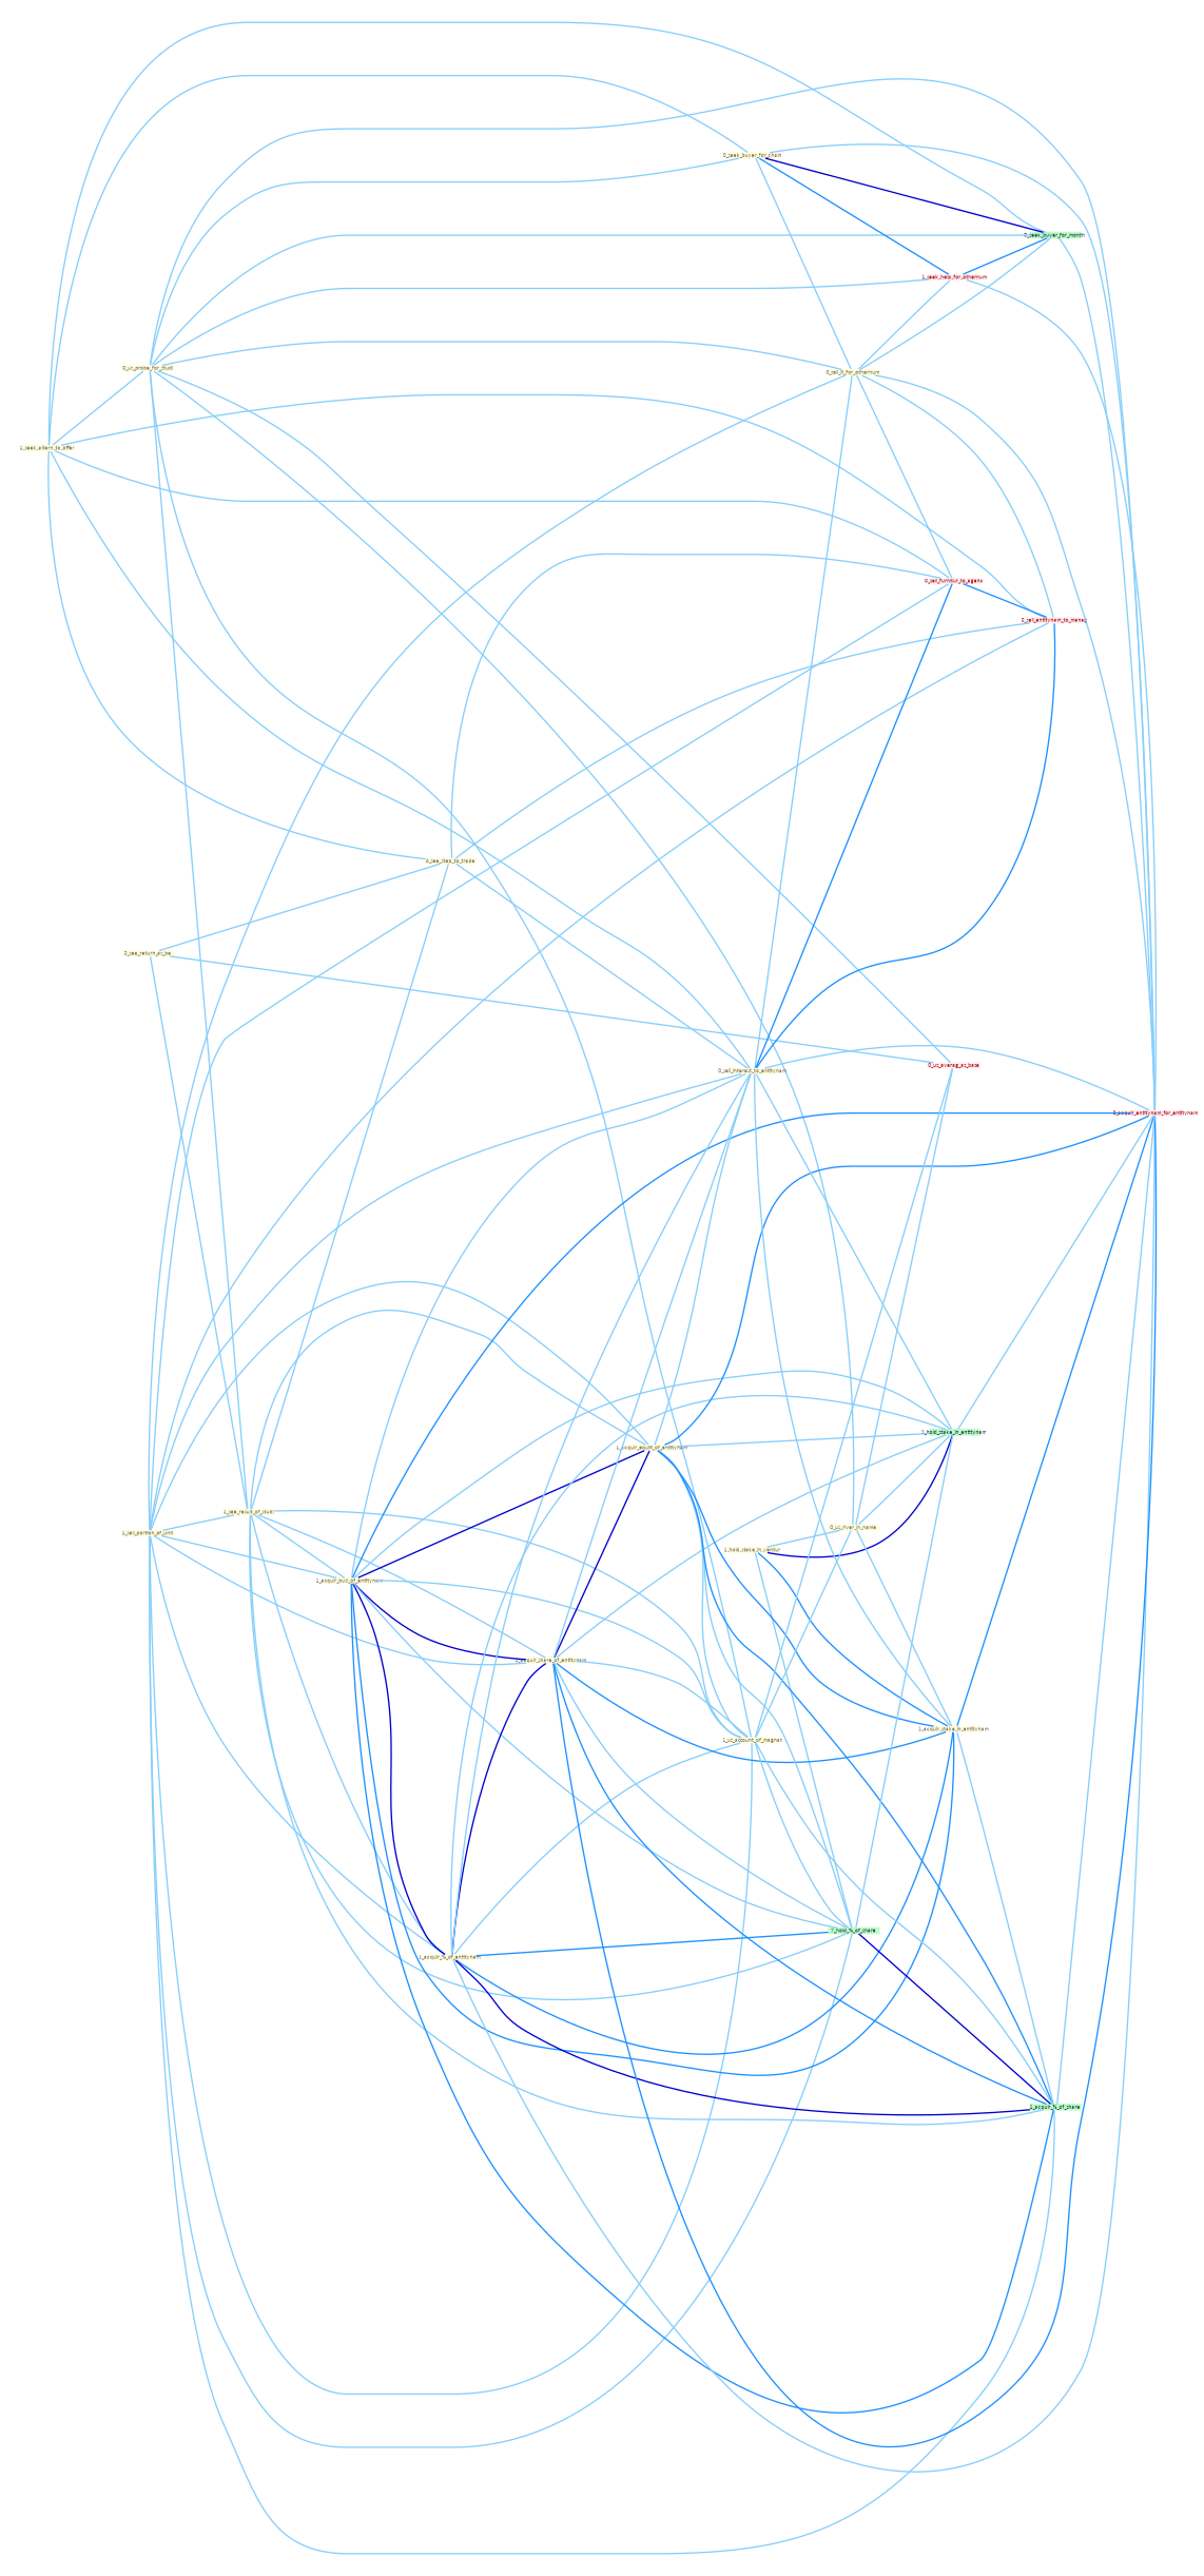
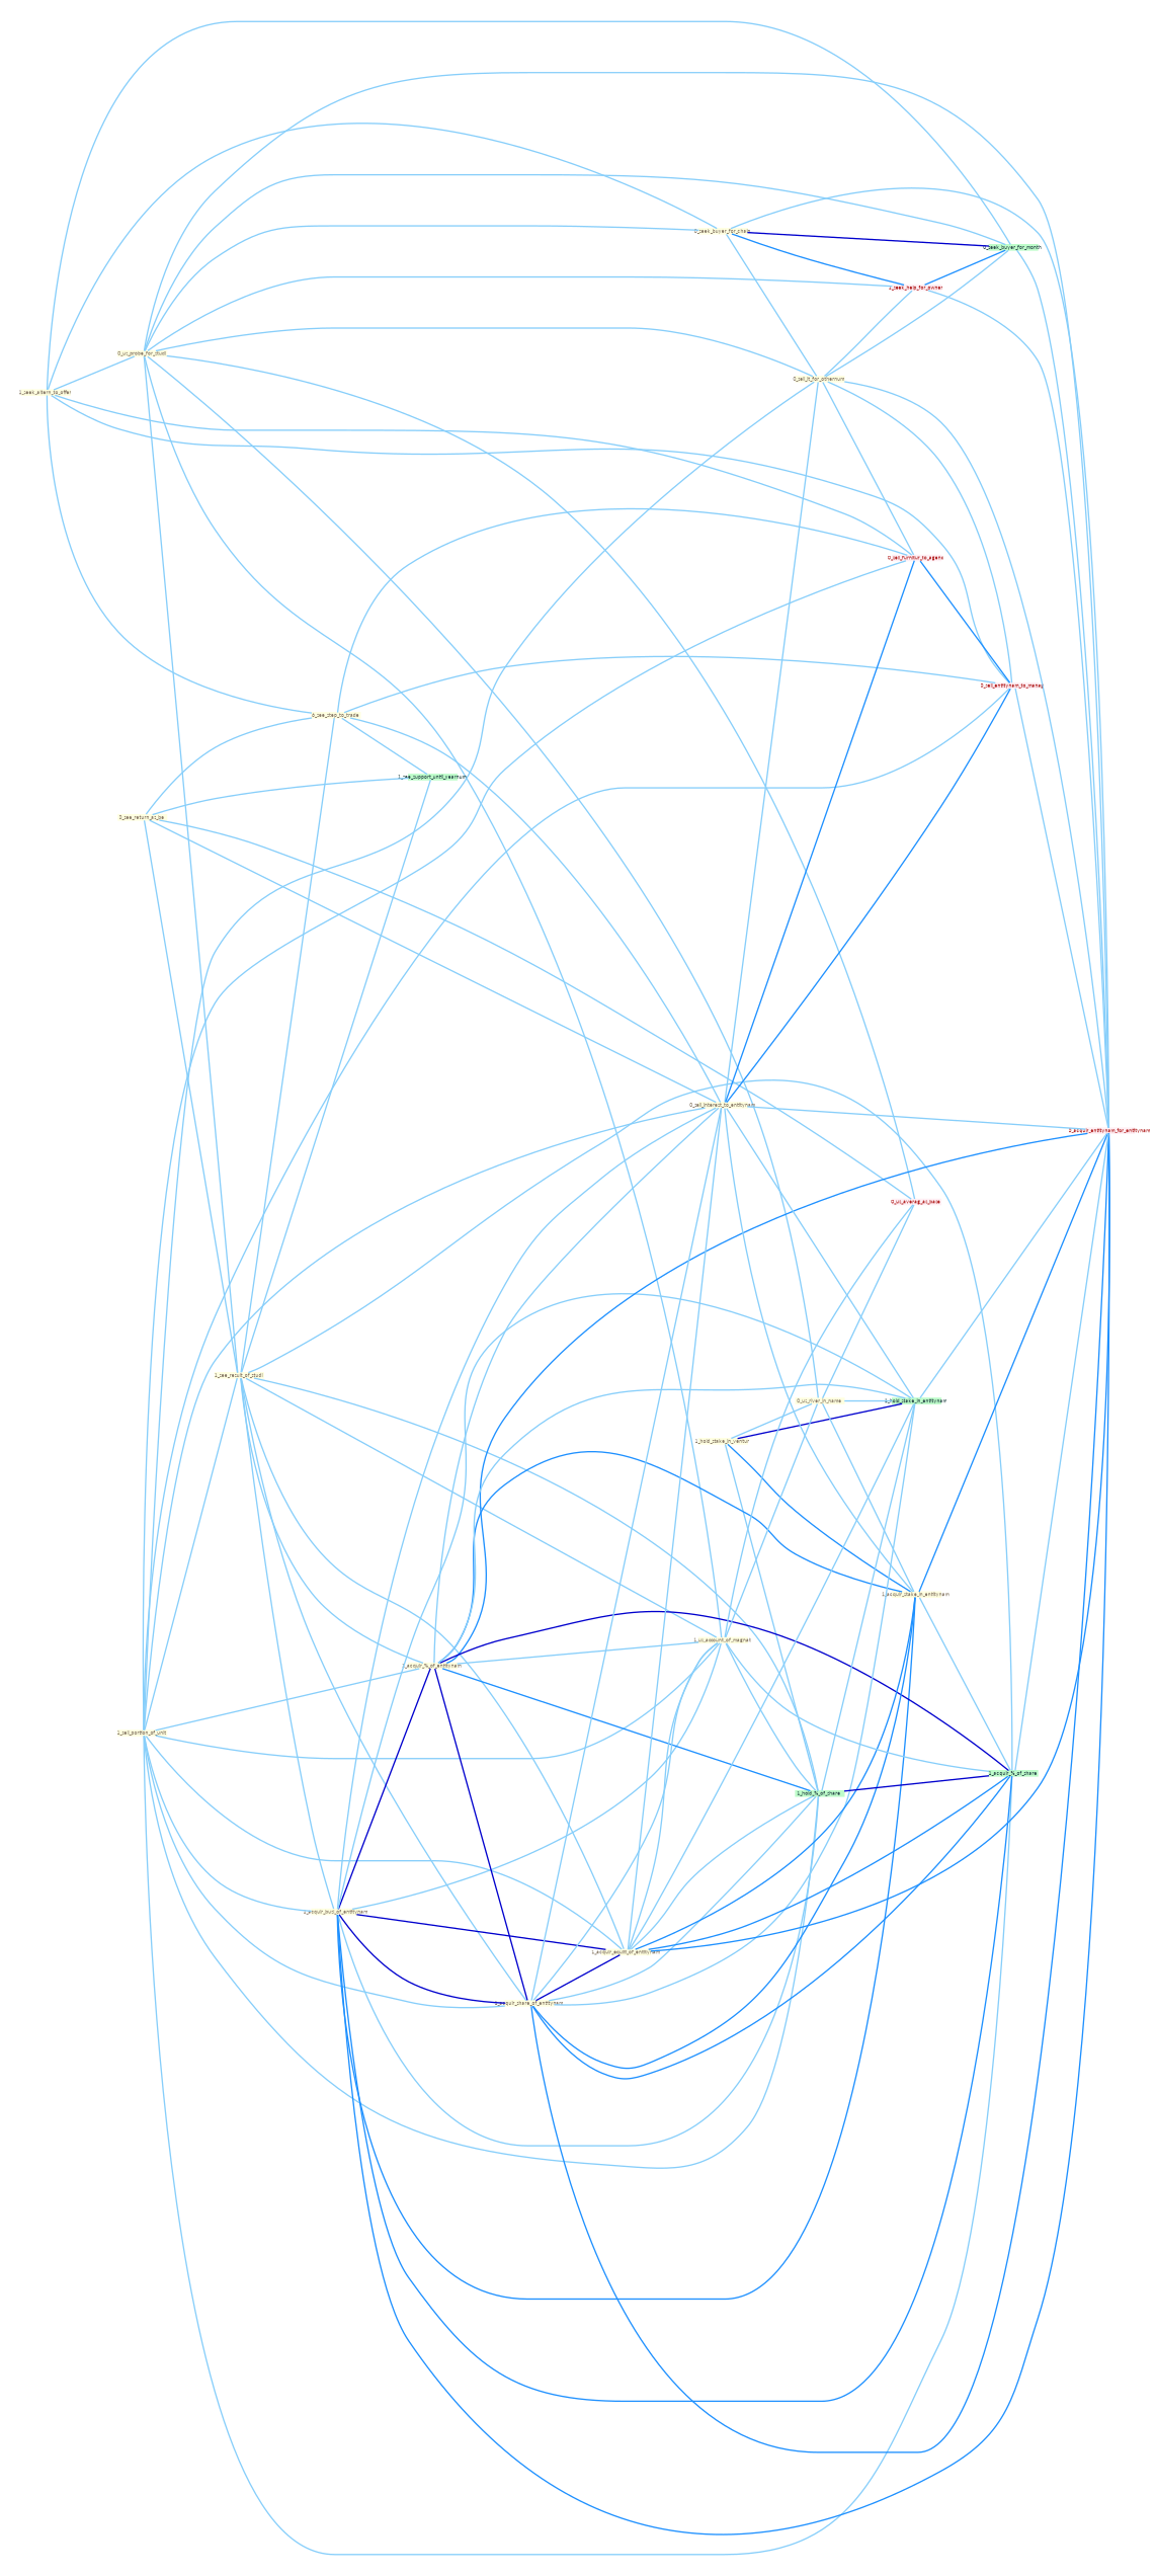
  graph {
    fontname=Lato
    rankdir=LR
    node [color="#ffffe0" fixedsize=true fontcolor="#8b7d6b" fontname=Lato fontsize=4 shape=polygon style=filled]
    edge [color="#87cefa" fontname=Lato w=1]
    "0_us_probe_for_studi " [height=.06 width=.5]
    "0_see_return_as_be " [height=.06 width=.5]
    "1_sell_portion_of_unit " [height=.06 width=.5]
    "1_seek_altern_to_offer " [height=.06 width=.5]
    "1_see_result_of_studi " [height=.06 width=.5]
    "1_acquir_busi_of_entitynam " [height=.06 width=.5]
    "0_seek_buyer_for_chain " [height=.06 width=.5]
    "1_hold_stake_in_ventur " [height=.06 width=.5]
    "1_acquir_%_of_entitynam " [height=.06 width=.5]
    "1_acquir_share_of_entitynam " [height=.06 width=.5]
    "1_acquir_equiti_of_entitynam " [height=.06 width=.5]
    n12 [height=.06 label="6_see_step_to_trade" width=.5]
    "0_sell_interest_to_entitynam " [height=.06 width=.5]
    "1_us_account_of_magnat " [height=.06 width=.5]
    "0_sell_it_for_othernum " [height=.06 width=.5]
    "0_us_river_in_name " [height=.06 width=.5]
    "1_acquir_stake_in_entitynam " [height=.06 width=.5]
-   "1_seek_help_for_owner " [color="#fff0f5" fontcolor="#b22222" height=.06 width=.5 label="1_seek_help_for_othernum"]
+   "1_seek_help_for_owner " [color="#fff0f5" fontcolor="#b22222" height=.06 width=.5]
    "0_sell_furnitur_to_agenc " [color="#fff0f5" fontcolor="#b22222" height=.06 width=.5]
    "0_us_averag_as_base " [color="#fff0f5" fontcolor="#b22222" height=.06 width=.5]
    "0_sell_entitynam_to_manag " [color="#fff0f5" fontcolor="#b22222" height=.06 width=.5]
    "0_acquir_entitynam_for_entitynam " [color="#fff0f5" fontcolor="#b22222" height=.06 width=.5]
    "0_seek_buyer_for_month " [color="#BDFCC9" fontcolor="#2f4f4f" height=.06 width=.5]
-   "1_hold_%_of_share " [color="#BDFCC9" fontcolor="#2f4f4f" height=.06 width=.5 label="7_hold_%_of_share"]
+   "1_see_support_until_yearnum " [color="#BDFCC9" fontcolor="#2f4f4f" height=.06 width=.5]
+   "1_hold_%_of_share " [color="#BDFCC9" fontcolor="#2f4f4f" height=.06 width=.5]
    "1_acquir_%_of_share " [color="#BDFCC9" fontcolor="#2f4f4f" height=.06 width=.5]
    "1_hold_stake_in_entitynam " [color="#BDFCC9" fontcolor="#2f4f4f" height=.06 width=.5]
    subgraph sub_1 {
      "0_us_probe_for_studi "
      "0_see_return_as_be "
      "1_sell_portion_of_unit "
      "1_seek_altern_to_offer "
      "1_see_result_of_studi "
      "1_acquir_busi_of_entitynam "
      "0_seek_buyer_for_chain "
      "1_hold_stake_in_ventur "
      "1_acquir_%_of_entitynam "
      "1_acquir_share_of_entitynam "
      "1_acquir_equiti_of_entitynam "
      n12
      "0_sell_interest_to_entitynam "
      "1_us_account_of_magnat "
      "0_sell_it_for_othernum "
      "0_us_river_in_name "
      "1_acquir_stake_in_entitynam "
    }
    subgraph sub_2 {
      "1_seek_help_for_owner "
      "0_sell_furnitur_to_agenc "
      "0_us_averag_as_base "
      "0_sell_entitynam_to_manag "
      "0_acquir_entitynam_for_entitynam "
    }
    "0_us_probe_for_studi " -- "1_see_result_of_studi "
    "0_us_probe_for_studi " -- "0_seek_buyer_for_chain "
    "0_us_probe_for_studi " -- "1_us_account_of_magnat "
    "0_us_probe_for_studi " -- "0_sell_it_for_othernum "
    "0_us_probe_for_studi " -- "0_us_river_in_name "
    "0_us_probe_for_studi " -- "1_seek_help_for_owner "
    "0_us_probe_for_studi " -- "0_us_averag_as_base "
    "0_us_probe_for_studi " -- "0_acquir_entitynam_for_entitynam "
    "0_us_probe_for_studi " -- "0_seek_buyer_for_month "
    "0_see_return_as_be " -- "1_see_result_of_studi "
    "0_see_return_as_be " -- n12
    "0_see_return_as_be " -- "0_us_averag_as_base "
+   "0_see_return_as_be " -- "1_see_support_until_yearnum "
    "1_sell_portion_of_unit " -- "1_see_result_of_studi "
    "1_sell_portion_of_unit " -- "1_acquir_busi_of_entitynam "
    "1_sell_portion_of_unit " -- "1_acquir_%_of_entitynam "
    "1_sell_portion_of_unit " -- "1_acquir_share_of_entitynam "
    "1_sell_portion_of_unit " -- "1_acquir_equiti_of_entitynam "
    "1_sell_portion_of_unit " -- "0_sell_interest_to_entitynam "
    "1_sell_portion_of_unit " -- "1_us_account_of_magnat "
    "1_sell_portion_of_unit " -- "0_sell_it_for_othernum "
    "1_sell_portion_of_unit " -- "0_sell_furnitur_to_agenc "
    "1_sell_portion_of_unit " -- "0_sell_entitynam_to_manag "
    "1_sell_portion_of_unit " -- "1_hold_%_of_share "
    "1_sell_portion_of_unit " -- "1_acquir_%_of_share "
    "1_seek_altern_to_offer " -- "0_us_probe_for_studi "
    "1_seek_altern_to_offer " -- "0_seek_buyer_for_chain "
    "1_seek_altern_to_offer " -- n12
-   "1_seek_altern_to_offer " -- "0_sell_interest_to_entitynam "
+   "0_see_return_as_be " -- "0_sell_interest_to_entitynam "
    "1_seek_altern_to_offer " -- "0_sell_furnitur_to_agenc "
    "1_seek_altern_to_offer " -- "0_sell_entitynam_to_manag "
    "1_seek_altern_to_offer " -- "0_seek_buyer_for_month "
    "1_see_result_of_studi " -- "1_acquir_busi_of_entitynam "
    "1_see_result_of_studi " -- "1_acquir_%_of_entitynam "
    "1_see_result_of_studi " -- "1_acquir_share_of_entitynam "
    "1_see_result_of_studi " -- "1_acquir_equiti_of_entitynam "
    "1_see_result_of_studi " -- n12
    "1_see_result_of_studi " -- "1_us_account_of_magnat "
+   "1_see_result_of_studi " -- "1_see_support_until_yearnum "
    "1_see_result_of_studi " -- "1_hold_%_of_share "
    "1_see_result_of_studi " -- "1_acquir_%_of_share "
    "1_acquir_busi_of_entitynam " -- "1_acquir_%_of_entitynam " [color="#0000cd" w=3]
    "1_acquir_busi_of_entitynam " -- "1_acquir_share_of_entitynam " [color="#0000cd" w=3]
    "1_acquir_busi_of_entitynam " -- "1_acquir_equiti_of_entitynam " [color="#0000cd" w=3]
    "1_acquir_busi_of_entitynam " -- "0_sell_interest_to_entitynam "
    "1_acquir_busi_of_entitynam " -- "1_us_account_of_magnat "
    "1_acquir_busi_of_entitynam " -- "1_acquir_stake_in_entitynam " [color="#1e90ff" w=2]
    "1_acquir_busi_of_entitynam " -- "0_acquir_entitynam_for_entitynam " [color="#1e90ff" w=2]
    "1_acquir_busi_of_entitynam " -- "1_hold_%_of_share "
    "1_acquir_busi_of_entitynam " -- "1_acquir_%_of_share " [color="#1e90ff" w=2]
    "1_acquir_busi_of_entitynam " -- "1_hold_stake_in_entitynam "
    "0_seek_buyer_for_chain " -- "0_sell_it_for_othernum "
    "0_seek_buyer_for_chain " -- "1_seek_help_for_owner " [color="#1e90ff" w=2]
    "0_seek_buyer_for_chain " -- "0_acquir_entitynam_for_entitynam "
    "0_seek_buyer_for_chain " -- "0_seek_buyer_for_month " [color="#0000cd" w=3]
    "1_hold_stake_in_ventur " -- "0_us_river_in_name "
    "1_hold_stake_in_ventur " -- "1_acquir_stake_in_entitynam " [color="#1e90ff" w=2]
    "1_hold_stake_in_ventur " -- "1_hold_%_of_share "
    "1_hold_stake_in_ventur " -- "1_hold_stake_in_entitynam " [color="#0000cd" w=3]
    "1_acquir_%_of_entitynam " -- "1_acquir_share_of_entitynam " [color="#0000cd" w=3]
    "1_acquir_%_of_entitynam " -- "0_sell_interest_to_entitynam "
    "1_acquir_%_of_entitynam " -- "1_us_account_of_magnat "
    "1_acquir_%_of_entitynam " -- "1_acquir_stake_in_entitynam " [color="#1e90ff" w=2]
-   "1_acquir_%_of_entitynam " -- "0_acquir_entitynam_for_entitynam " [w=2]
+   "1_acquir_%_of_entitynam " -- "0_acquir_entitynam_for_entitynam " [color="#1e90ff" w=2]
    "1_acquir_%_of_entitynam " -- "1_hold_%_of_share " [color="#1e90ff" w=2]
    "1_acquir_%_of_entitynam " -- "1_acquir_%_of_share " [color="#0000cd" w=3]
    "1_acquir_%_of_entitynam " -- "1_hold_stake_in_entitynam "
    "1_acquir_share_of_entitynam " -- "1_acquir_equiti_of_entitynam " [color="#0000cd" w=3]
    "1_acquir_share_of_entitynam " -- "0_sell_interest_to_entitynam "
    "1_acquir_share_of_entitynam " -- "1_us_account_of_magnat "
    "1_acquir_share_of_entitynam " -- "1_acquir_stake_in_entitynam " [color="#1e90ff" w=2]
    "1_acquir_share_of_entitynam " -- "0_acquir_entitynam_for_entitynam " [color="#1e90ff" w=2]
    "1_acquir_share_of_entitynam " -- "1_hold_%_of_share "
    "1_acquir_share_of_entitynam " -- "1_acquir_%_of_share " [color="#1e90ff" w=2]
    "1_acquir_share_of_entitynam " -- "1_hold_stake_in_entitynam "
    "1_acquir_equiti_of_entitynam " -- "0_sell_interest_to_entitynam "
    "1_acquir_equiti_of_entitynam " -- "1_us_account_of_magnat "
    "1_acquir_equiti_of_entitynam " -- "1_acquir_stake_in_entitynam " [color="#1e90ff" w=2]
    "1_acquir_equiti_of_entitynam " -- "0_acquir_entitynam_for_entitynam " [color="#1e90ff" w=2]
    "1_acquir_equiti_of_entitynam " -- "1_hold_%_of_share "
    "1_acquir_equiti_of_entitynam " -- "1_acquir_%_of_share " [color="#1e90ff" w=2]
    "1_acquir_equiti_of_entitynam " -- "1_hold_stake_in_entitynam "
    n12 -- "0_sell_interest_to_entitynam "
    n12 -- "0_sell_furnitur_to_agenc "
    n12 -- "0_sell_entitynam_to_manag "
+   n12 -- "1_see_support_until_yearnum "
    "0_sell_interest_to_entitynam " -- "0_sell_it_for_othernum "
    "0_sell_interest_to_entitynam " -- "1_acquir_stake_in_entitynam "
    "0_sell_interest_to_entitynam " -- "0_sell_furnitur_to_agenc " [color="#1e90ff" w=2]
    "0_sell_interest_to_entitynam " -- "0_sell_entitynam_to_manag " [color="#1e90ff" w=2]
    "0_sell_interest_to_entitynam " -- "0_acquir_entitynam_for_entitynam "
    "0_sell_interest_to_entitynam " -- "1_hold_stake_in_entitynam "
    "1_us_account_of_magnat " -- "0_us_river_in_name "
    "1_us_account_of_magnat " -- "0_us_averag_as_base "
    "1_us_account_of_magnat " -- "1_hold_%_of_share "
    "1_us_account_of_magnat " -- "1_acquir_%_of_share "
    "0_sell_it_for_othernum " -- "1_seek_help_for_owner "
    "0_sell_it_for_othernum " -- "0_sell_furnitur_to_agenc "
    "0_sell_it_for_othernum " -- "0_sell_entitynam_to_manag "
    "0_sell_it_for_othernum " -- "0_acquir_entitynam_for_entitynam "
    "0_sell_it_for_othernum " -- "0_seek_buyer_for_month "
    "0_us_river_in_name " -- "1_acquir_stake_in_entitynam "
    "0_us_river_in_name " -- "0_us_averag_as_base "
    "0_us_river_in_name " -- "1_hold_stake_in_entitynam "
    "1_acquir_stake_in_entitynam " -- "0_acquir_entitynam_for_entitynam " [color="#1e90ff" w=2]
    "1_acquir_stake_in_entitynam " -- "1_acquir_%_of_share "
    "1_seek_help_for_owner " -- "0_acquir_entitynam_for_entitynam "
    "1_seek_help_for_owner " -- "0_seek_buyer_for_month " [color="#1e90ff" w=2]
    "0_sell_furnitur_to_agenc " -- "0_sell_entitynam_to_manag " [color="#1e90ff" w=2]
+   "0_sell_entitynam_to_manag " -- "0_acquir_entitynam_for_entitynam "
    "0_seek_buyer_for_month " -- "0_acquir_entitynam_for_entitynam "
    "1_hold_%_of_share " -- "1_acquir_%_of_share " [color="#0000cd" w=3]
    "1_hold_%_of_share " -- "1_hold_stake_in_entitynam "
    "1_acquir_%_of_share " -- "0_acquir_entitynam_for_entitynam "
    "1_hold_stake_in_entitynam " -- "0_acquir_entitynam_for_entitynam "
  }
